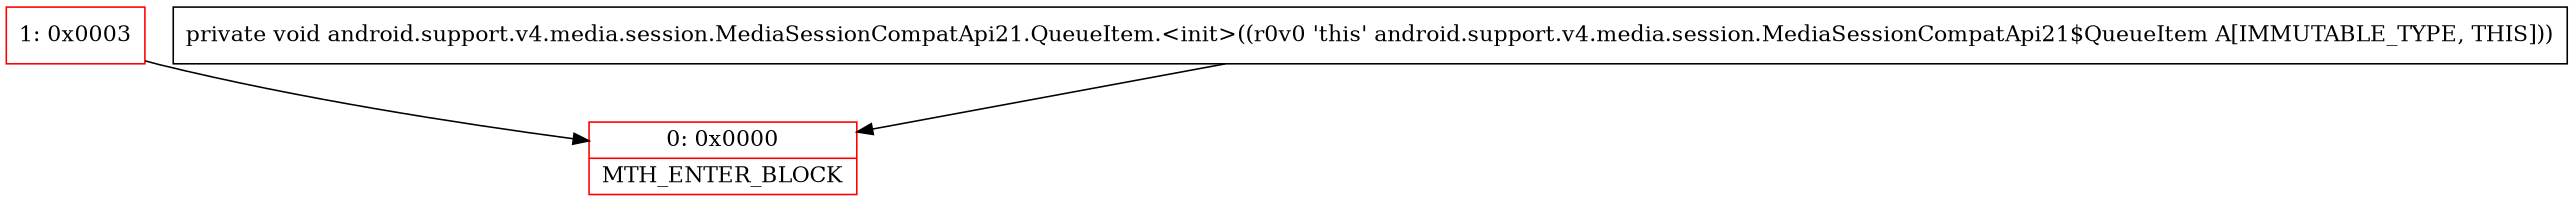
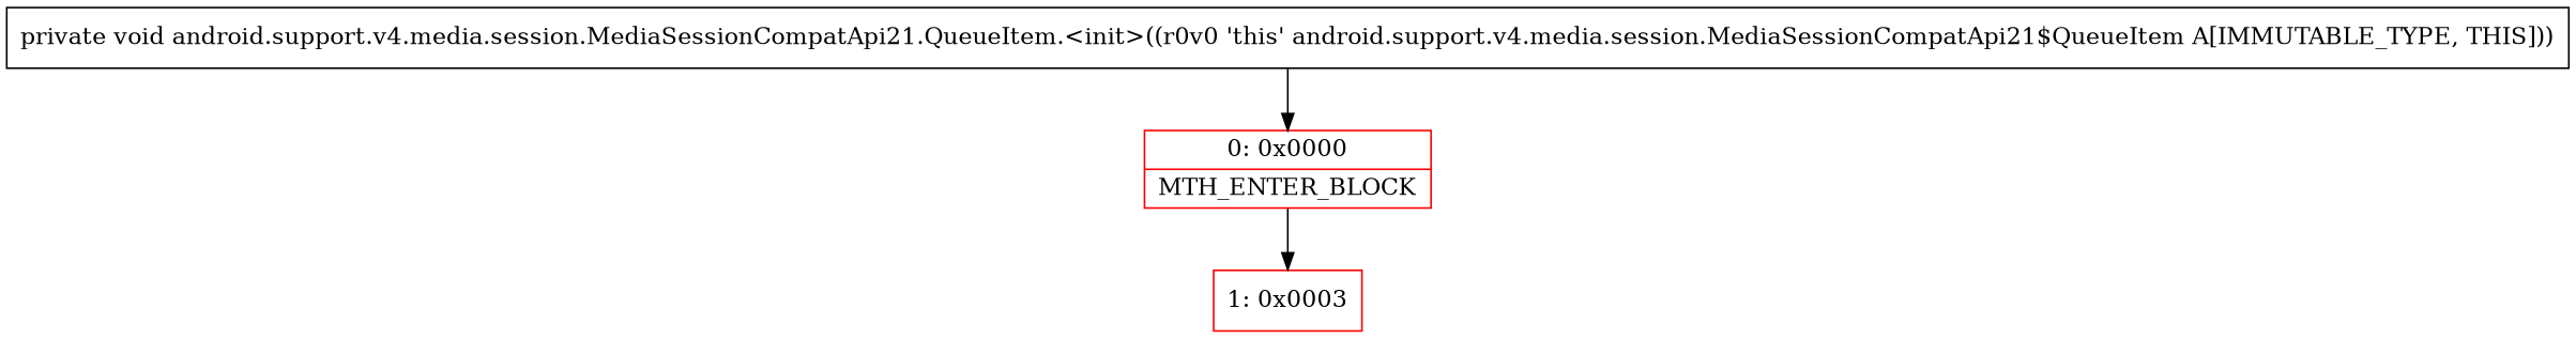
  digraph {
    node [color=red shape=record]
    n1 [label="{0\:\ 0x0000|MTH_ENTER_BLOCK\l}"]
    n2 [label="{1\:\ 0x0003}"]
    n3 [label="{private void android.support.v4.media.session.MediaSessionCompatApi21.QueueItem.\<init\>((r0v0 'this' android.support.v4.media.session.MediaSessionCompatApi21$QueueItem A[IMMUTABLE_TYPE, THIS])) }" color=""]
    subgraph cluster_1 {
      label="R(0)"
    }
-   n2 -> n1
+   n1 -> n2
    n3 -> n1
  }
